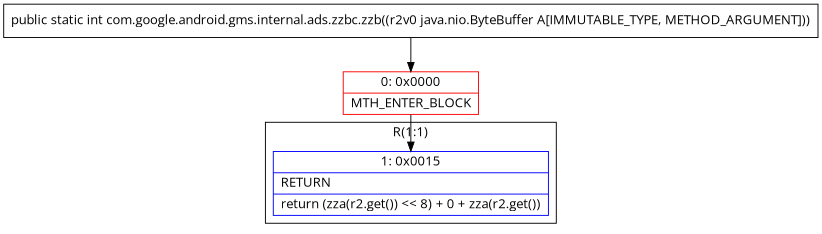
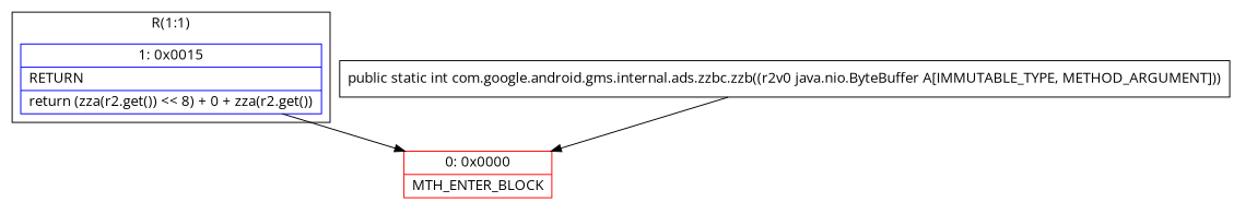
  digraph {
    fontname="Open Sans"
    node [shape=record fontname="Open Sans"]
    edge [fontname="Open Sans"]
    n1 [color=blue label="{1\:\ 0x0015|RETURN\l|return (zza(r2.get()) \<\< 8) + 0 + zza(r2.get())\l}"]
    n2 [color=red label="{0\:\ 0x0000|MTH_ENTER_BLOCK\l}"]
    n3 [label="{public static int com.google.android.gms.internal.ads.zzbc.zzb((r2v0 java.nio.ByteBuffer A[IMMUTABLE_TYPE, METHOD_ARGUMENT])) }"]
    subgraph cluster_1 {
      label="R(1:1)"
      n1
    }
-   n2 -> n1
+   n1 -> n2
    n3 -> n2
  }
